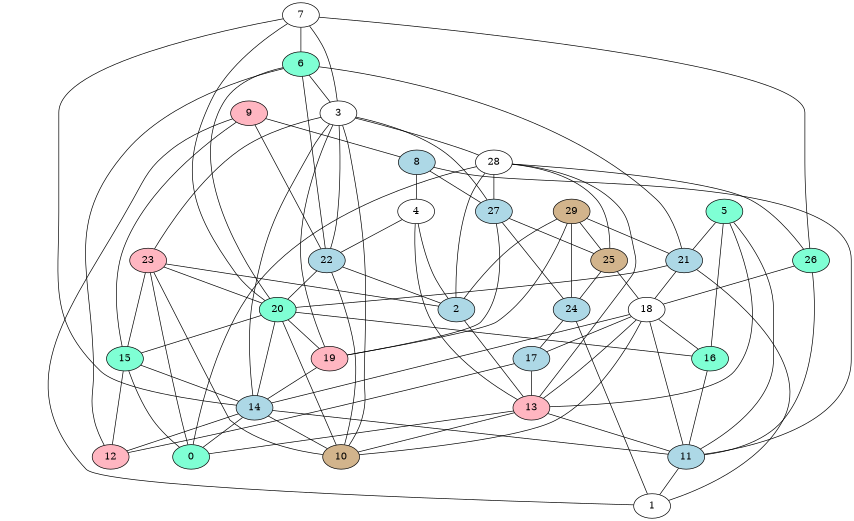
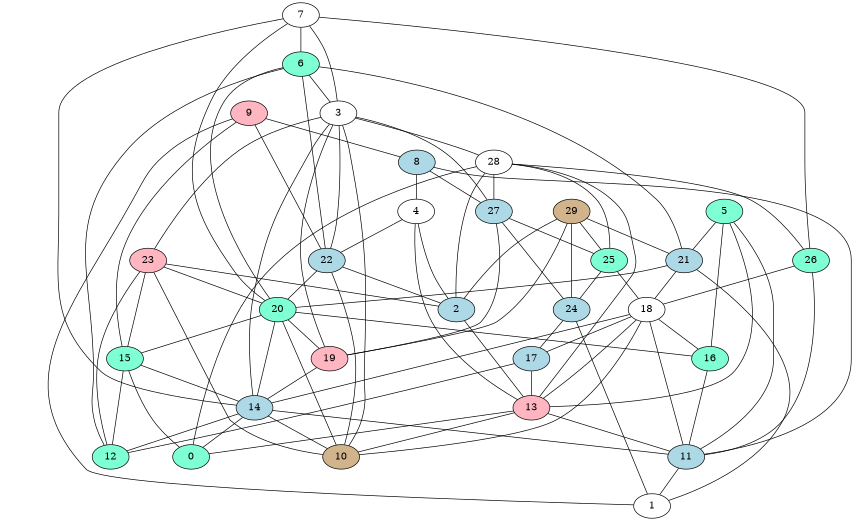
  digraph {
    node [fillcolor=lightblue style=filled]
    edge [color=black dir=none]
    22
    10 [fillcolor=tan]
    20 [fillcolor=aquamarine]
    2
    15 [fillcolor=aquamarine]
    19 [fillcolor=lightpink]
    14
    16 [fillcolor=aquamarine]
    13 [fillcolor=lightpink]
    9 [fillcolor=lightpink]
    1 [fillcolor=white]
    8
-   12 [fillcolor=lightpink]
+   12 [fillcolor=aquamarine]
    0 [fillcolor=aquamarine]
    11
    27
    4 [fillcolor=white]
    6 [fillcolor=aquamarine]
    21
    3 [fillcolor=white]
    18 [fillcolor=white]
    23 [fillcolor=lightpink]
    24
    28 [fillcolor=white]
    17
-   25 [fillcolor=tan]
+   25 [fillcolor=aquamarine]
    26 [fillcolor=aquamarine]
    29 [fillcolor=tan]
    7 [fillcolor=white]
    5 [fillcolor=aquamarine]
    subgraph sub_1 {
      22
      10
      20
      2
      15
      19
      14
      16
      13
      9
      1
      8
      12
      0
      11
      27
      4
      6
      21
      3
      18
      23
      24
      28
      17
      25
      26
      29
      7
      5
    }
    22 -> 10
    22 -> 20
    22 -> 2
    20 -> 10
    20 -> 15
    20 -> 19
    20 -> 14
    20 -> 16
    2 -> 13
    15 -> 14
    15 -> 12
    15 -> 0
    19 -> 14
    14 -> 10
    14 -> 12
    14 -> 0
    14 -> 11
    16 -> 11
    13 -> 10
    13 -> 0
    13 -> 11
    9 -> 22
    9 -> 15
    9 -> 1
    9 -> 8
    8 -> 11
    8 -> 27
    8 -> 4
    11 -> 1
    27 -> 19
    27 -> 24
    27 -> 25
    4 -> 22
    4 -> 2
    4 -> 13
    6 -> 22
    6 -> 20
    6 -> 12
    6 -> 21
    6 -> 3
    21 -> 20
    21 -> 1
    21 -> 18
    3 -> 22
    3 -> 10
    3 -> 19
    3 -> 14
    3 -> 27
    3 -> 23
    3 -> 28
    18 -> 10
    18 -> 14
    18 -> 16
    18 -> 13
    18 -> 11
    18 -> 17
    23 -> 10
    23 -> 20
    23 -> 2
    23 -> 15
-   23 -> 0
+   23 -> 12
    24 -> 1
    24 -> 17
    28 -> 2
    28 -> 13
    28 -> 0
    28 -> 27
    28 -> 25
    28 -> 26
    17 -> 13
    17 -> 12
    25 -> 18
    25 -> 24
    26 -> 11
    26 -> 18
    29 -> 2
    29 -> 19
    29 -> 21
    29 -> 24
    29 -> 25
    7 -> 20
    7 -> 14
    7 -> 6
    7 -> 3
    7 -> 26
    5 -> 16
    5 -> 13
    5 -> 11
    5 -> 21
  }
